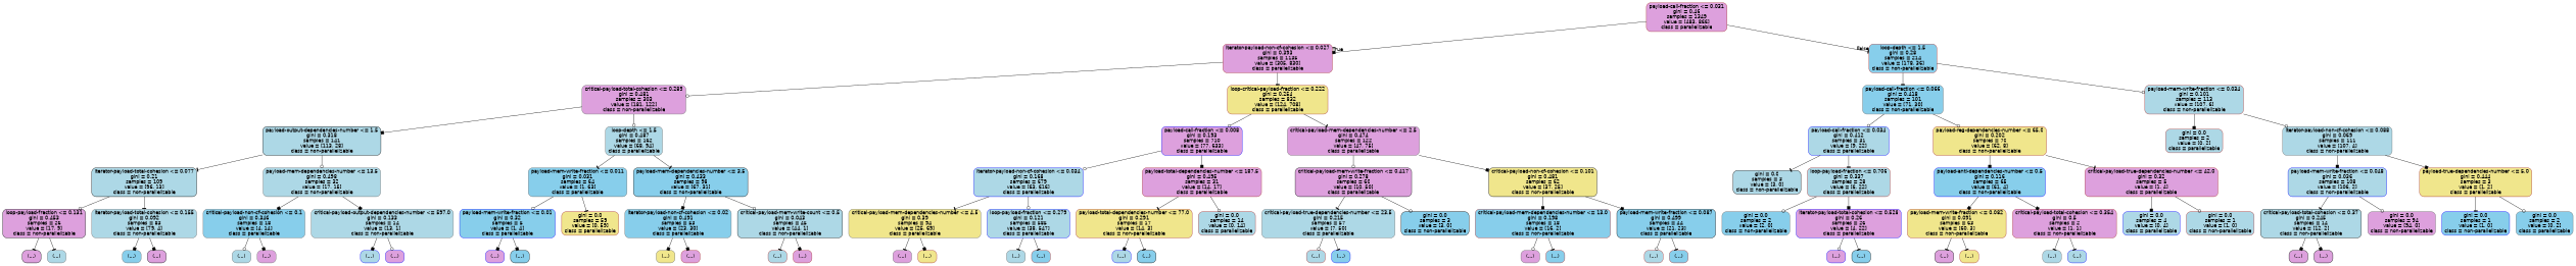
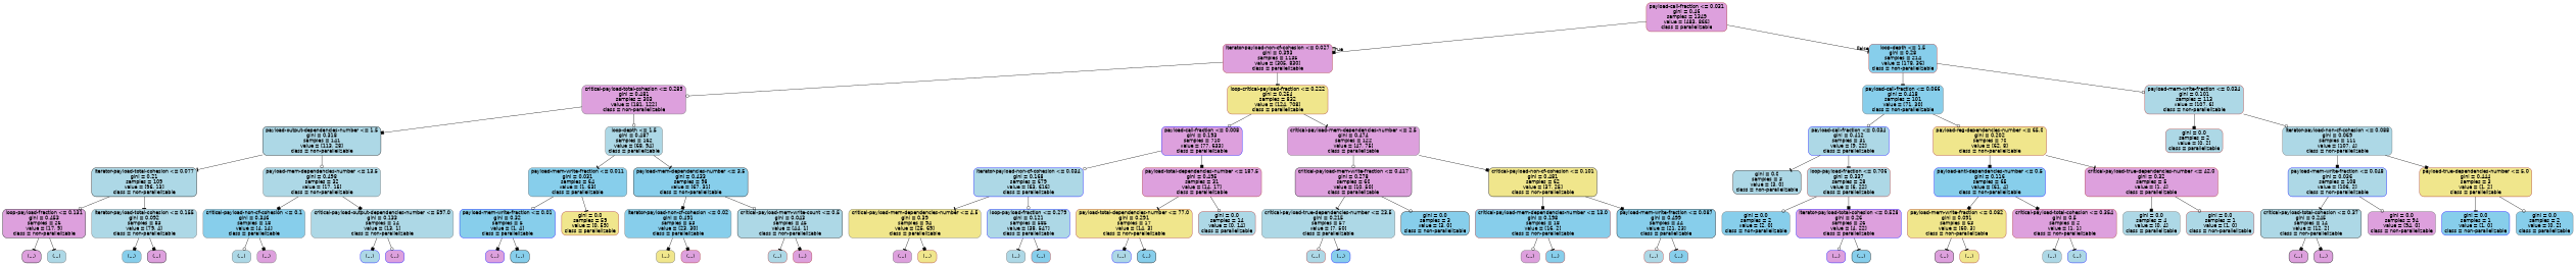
  digraph {
    node [color=brown fillcolor=lightblue fontname=helvetica shape=box style="filled, rounded"]
    edge [fontname=helvetica arrowhead=tee]
    n1 [fillcolor=plum label="payload-call-fraction <= 0.031\ngini = 0.46\nsamples = 1349\nvalue = [483, 866]\nclass = parallelizable"]
    n2 [fillcolor=plum label="iterator-payload-non-cf-cohesion <= 0.027\ngini = 0.393\nsamples = 1135\nvalue = [305, 830]\nclass = parallelizable"]
    n3 [fillcolor=skyblue label="loop-depth <= 1.5\ngini = 0.28\nsamples = 214\nvalue = [178, 36]\nclass = non-parallelizable"]
    n4 [color=gray40 fillcolor=plum label="critical-payload-total-cohesion <= 0.289\ngini = 0.481\nsamples = 303\nvalue = [181, 122]\nclass = non-parallelizable"]
    n5 [fillcolor=khaki label="loop-critical-payload-fraction <= 0.222\ngini = 0.254\nsamples = 832\nvalue = [124, 708]\nclass = parallelizable"]
    n6 [color=black label="payload-output-dependencies-number <= 1.5\ngini = 0.318\nsamples = 141\nvalue = [113, 28]\nclass = non-parallelizable"]
    n7 [color=gray40 label="loop-depth <= 1.5\ngini = 0.487\nsamples = 162\nvalue = [68, 94]\nclass = parallelizable"]
    n8 [color=black label="iterator-payload-total-cohesion <= 0.077\ngini = 0.21\nsamples = 109\nvalue = [96, 13]\nclass = non-parallelizable"]
    n9 [color=gray40 label="payload-mem-dependencies-number <= 13.5\ngini = 0.498\nsamples = 32\nvalue = [17, 15]\nclass = non-parallelizable"]
    n10 [color=black fillcolor=plum label="loop-payload-fraction <= 0.131\ngini = 0.453\nsamples = 26\nvalue = [17, 9]\nclass = non-parallelizable"]
    n11 [color=gray40 label="iterator-payload-total-cohesion <= 0.155\ngini = 0.092\nsamples = 83\nvalue = [79, 4]\nclass = non-parallelizable"]
    n12 [color=black fillcolor=plum label="(...)"]
    n13 [color=gray40 label="(...)"]
    n14 [color=gray40 fillcolor=skyblue label="(...)"]
    n15 [color=black fillcolor=plum label="(...)"]
    n16 [color=gray40 fillcolor=skyblue label="critical-payload-non-cf-cohesion <= 0.1\ngini = 0.346\nsamples = 18\nvalue = [4, 14]\nclass = parallelizable"]
    n17 [color=gray40 label="critical-payload-output-dependencies-number <= 597.0\ngini = 0.133\nsamples = 14\nvalue = [13, 1]\nclass = non-parallelizable"]
    n18 [color=gray40 label="(...)"]
    n19 [color=gray40 fillcolor=plum label="(...)"]
    n20 [color=blue label="(...)"]
    n21 [color=blue fillcolor=plum label="(...)"]
    n22 [color=gray40 fillcolor=skyblue label="payload-mem-write-fraction <= 0.011\ngini = 0.031\nsamples = 64\nvalue = [1, 63]\nclass = parallelizable"]
    n23 [color=black fillcolor=skyblue label="payload-mem-dependencies-number <= 3.5\ngini = 0.433\nsamples = 98\nvalue = [67, 31]\nclass = non-parallelizable"]
    n24 [color=blue fillcolor=skyblue label="payload-mem-write-fraction <= 0.01\ngini = 0.32\nsamples = 5\nvalue = [1, 4]\nclass = parallelizable"]
    n25 [fillcolor=khaki label="gini = 0.0\nsamples = 59\nvalue = [0, 59]\nclass = parallelizable"]
    n26 [color=blue fillcolor=plum label="(...)"]
    n27 [color=black fillcolor=skyblue label="(...)"]
    n28 [color=gray40 fillcolor=skyblue label="iterator-payload-non-cf-cohesion <= 0.02\ngini = 0.491\nsamples = 53\nvalue = [23, 30]\nclass = parallelizable"]
    n29 [color=black label="critical-payload-mem-write-count <= 0.5\ngini = 0.043\nsamples = 45\nvalue = [44, 1]\nclass = non-parallelizable"]
    n30 [color=gray40 fillcolor=khaki label="(...)"]
    n31 [fillcolor=plum label="(...)"]
    n32 [label="(...)"]
    n33 [fillcolor=plum label="(...)"]
    n34 [color=blue fillcolor=plum label="payload-call-fraction <= 0.008\ngini = 0.193\nsamples = 710\nvalue = [77, 633]\nclass = parallelizable"]
    n35 [color=gray40 fillcolor=plum label="critical-payload-mem-dependencies-number <= 2.5\ngini = 0.474\nsamples = 122\nvalue = [47, 75]\nclass = parallelizable"]
    n36 [color=blue label="iterator-payload-non-cf-cohesion <= 0.034\ngini = 0.168\nsamples = 679\nvalue = [63, 616]\nclass = parallelizable"]
    n37 [fillcolor=plum label="payload-total-dependencies-number <= 187.5\ngini = 0.495\nsamples = 31\nvalue = [14, 17]\nclass = parallelizable"]
    n38 [color=gray40 fillcolor=khaki label="critical-payload-mem-dependencies-number <= 4.5\ngini = 0.39\nsamples = 94\nvalue = [25, 69]\nclass = parallelizable"]
    n39 [color=blue label="loop-payload-fraction <= 0.279\ngini = 0.121\nsamples = 585\nvalue = [38, 547]\nclass = parallelizable"]
    n40 [color=gray40 fillcolor=plum label="(...)"]
    n41 [fillcolor=khaki label="(...)"]
    n42 [color=gray40 label="(...)"]
    n43 [fillcolor=skyblue label="(...)"]
    n44 [fillcolor=khaki label="payload-total-dependencies-number <= 77.0\ngini = 0.291\nsamples = 17\nvalue = [14, 3]\nclass = non-parallelizable"]
    n45 [label="gini = 0.0\nsamples = 14\nvalue = [0, 14]\nclass = parallelizable"]
    n46 [color=blue label="(...)"]
    n47 [color=black fillcolor=skyblue label="(...)"]
    n48 [color=black fillcolor=plum label="critical-payload-mem-write-fraction <= 0.417\ngini = 0.278\nsamples = 60\nvalue = [10, 50]\nclass = parallelizable"]
    n49 [color=black fillcolor=khaki label="critical-payload-non-cf-cohesion <= 0.101\ngini = 0.481\nsamples = 62\nvalue = [37, 25]\nclass = non-parallelizable"]
    n50 [color=gray40 label="critical-payload-true-dependencies-number <= 23.5\ngini = 0.215\nsamples = 57\nvalue = [7, 50]\nclass = parallelizable"]
    n51 [color=black fillcolor=skyblue label="gini = 0.0\nsamples = 3\nvalue = [3, 0]\nclass = non-parallelizable"]
    n52 [label="(...)"]
    n53 [color=blue fillcolor=skyblue label="(...)"]
    n54 [fillcolor=skyblue label="critical-payload-mem-dependencies-number <= 13.0\ngini = 0.198\nsamples = 18\nvalue = [16, 2]\nclass = non-parallelizable"]
    n55 [color=black fillcolor=skyblue label="payload-mem-write-fraction <= 0.087\ngini = 0.499\nsamples = 44\nvalue = [21, 23]\nclass = parallelizable"]
    n56 [color=gray40 fillcolor=plum label="(...)"]
    n57 [fillcolor=skyblue label="(...)"]
    n58 [label="(...)"]
    n59 [fillcolor=skyblue label="(...)"]
    n60 [color=gray40 fillcolor=skyblue label="payload-call-fraction <= 0.066\ngini = 0.418\nsamples = 101\nvalue = [71, 30]\nclass = non-parallelizable"]
    n61 [label="payload-mem-write-fraction <= 0.034\ngini = 0.101\nsamples = 113\nvalue = [107, 6]\nclass = non-parallelizable"]
    n62 [color=blue label="payload-call-fraction <= 0.034\ngini = 0.412\nsamples = 31\nvalue = [9, 22]\nclass = parallelizable"]
    n63 [fillcolor=khaki label="payload-reg-dependencies-number <= 65.0\ngini = 0.202\nsamples = 70\nvalue = [62, 8]\nclass = non-parallelizable"]
    n64 [color=black label="gini = 0.0\nsamples = 3\nvalue = [3, 0]\nclass = non-parallelizable"]
    n65 [label="loop-payload-fraction <= 0.706\ngini = 0.337\nsamples = 28\nvalue = [6, 22]\nclass = parallelizable"]
    n66 [color=gray40 fillcolor=skyblue label="gini = 0.0\nsamples = 2\nvalue = [2, 0]\nclass = non-parallelizable"]
    n67 [color=blue fillcolor=plum label="iterator-payload-total-cohesion <= 0.528\ngini = 0.26\nsamples = 26\nvalue = [4, 22]\nclass = parallelizable"]
    n68 [color=blue fillcolor=plum label="(...)"]
    n69 [color=black fillcolor=skyblue label="(...)"]
    n70 [color=blue fillcolor=skyblue label="payload-anti-dependencies-number <= 0.5\ngini = 0.116\nsamples = 65\nvalue = [61, 4]\nclass = non-parallelizable"]
    n71 [fillcolor=plum label="critical-payload-true-dependencies-number <= 42.0\ngini = 0.32\nsamples = 5\nvalue = [1, 4]\nclass = parallelizable"]
    n72 [fillcolor=khaki label="payload-mem-write-fraction <= 0.082\ngini = 0.091\nsamples = 63\nvalue = [60, 3]\nclass = non-parallelizable"]
    n73 [fillcolor=plum label="critical-payload-total-cohesion <= 0.354\ngini = 0.5\nsamples = 2\nvalue = [1, 1]\nclass = non-parallelizable"]
    n74 [color=black fillcolor=plum label="(...)"]
    n75 [fillcolor=khaki label="(...)"]
    n76 [color=gray40 label="(...)"]
    n77 [color=blue label="(...)"]
-   n78 [color=blue label="gini = 0.0\nsamples = 4\nvalue = [0, 4]\nclass = parallelizable"]
+   n78 [color=gray40 label="gini = 0.0\nsamples = 4\nvalue = [0, 4]\nclass = parallelizable"]
    n79 [label="gini = 0.0\nsamples = 1\nvalue = [1, 0]\nclass = non-parallelizable"]
    n80 [label="gini = 0.0\nsamples = 2\nvalue = [0, 2]\nclass = parallelizable"]
    n81 [color=gray40 label="iterator-payload-non-cf-cohesion <= 0.088\ngini = 0.069\nsamples = 111\nvalue = [107, 4]\nclass = non-parallelizable"]
    n82 [color=blue label="payload-mem-write-fraction <= 0.048\ngini = 0.036\nsamples = 108\nvalue = [106, 2]\nclass = non-parallelizable"]
    n83 [fillcolor=khaki label="payload-true-dependencies-number <= 5.0\ngini = 0.444\nsamples = 3\nvalue = [1, 2]\nclass = parallelizable"]
    n84 [color=black label="critical-payload-total-cohesion <= 0.37\ngini = 0.245\nsamples = 14\nvalue = [12, 2]\nclass = non-parallelizable"]
    n85 [color=gray40 fillcolor=plum label="gini = 0.0\nsamples = 94\nvalue = [94, 0]\nclass = non-parallelizable"]
    n86 [color=black fillcolor=plum label="(...)"]
    n87 [color=black fillcolor=plum label="(...)"]
    n88 [color=blue fillcolor=skyblue label="gini = 0.0\nsamples = 1\nvalue = [1, 0]\nclass = non-parallelizable"]
    n89 [color=gray40 fillcolor=skyblue label="gini = 0.0\nsamples = 2\nvalue = [0, 2]\nclass = parallelizable"]
    n1 -> n2 [headlabel=True labelangle=45 labeldistance=2.5 arrowhead=box]
    n1 -> n3 [headlabel=False labelangle=-45 labeldistance=2.5]
    n2 -> n4 [arrowhead=odot]
    n2 -> n5
    n3 -> n60
    n3 -> n61 [arrowhead=odot]
    n4 -> n6 [arrowhead=box]
    n4 -> n7 [arrowhead=odot]
    n5 -> n34 [arrowhead=odot]
    n5 -> n35
    n6 -> n8
    n6 -> n9 [arrowhead=odot]
    n7 -> n22
    n7 -> n23
    n8 -> n10 [arrowhead=odot]
    n8 -> n11
    n9 -> n16 [arrowhead=box]
    n9 -> n17 [arrowhead=box]
    n10 -> n12
    n10 -> n13
    n11 -> n14 [arrowhead=box]
    n11 -> n15 [arrowhead=box]
    n16 -> n18 [arrowhead=odot]
    n16 -> n19 [arrowhead=box]
    n17 -> n20 [arrowhead=box]
    n17 -> n21 [arrowhead=odot]
    n22 -> n24 [arrowhead=odot]
    n22 -> n25
    n23 -> n28 [arrowhead=box]
    n23 -> n29 [arrowhead=odot]
    n24 -> n26 [arrowhead=box]
    n24 -> n27 [arrowhead=box]
    n28 -> n30 [arrowhead=box]
    n28 -> n31 [arrowhead=box]
    n29 -> n32
    n29 -> n33 [arrowhead=box]
    n34 -> n36 [arrowhead=odot]
    n34 -> n37 [arrowhead=box]
    n35 -> n48 [arrowhead=odot]
    n35 -> n49 [arrowhead=box]
    n36 -> n38
    n36 -> n39 [arrowhead=odot]
    n37 -> n44
    n37 -> n45 [arrowhead=odot]
    n38 -> n40
    n38 -> n41 [arrowhead=box]
    n39 -> n42
    n39 -> n43
    n44 -> n46 [arrowhead=box]
    n44 -> n47
    n48 -> n50
    n48 -> n51 [arrowhead=odot]
    n49 -> n54 [arrowhead=box]
    n49 -> n55 [arrowhead=box]
    n50 -> n52 [arrowhead=odot]
    n50 -> n53
    n54 -> n56 [arrowhead=odot]
    n54 -> n57
    n55 -> n58 [arrowhead=odot]
    n55 -> n59
    n60 -> n62 [arrowhead=odot]
    n60 -> n63 [arrowhead=odot]
    n61 -> n80 [arrowhead=box]
    n61 -> n81 [arrowhead=odot]
    n62 -> n64
    n62 -> n65
    n63 -> n70 [arrowhead=box]
    n63 -> n71
    n65 -> n66 [arrowhead=odot]
    n65 -> n67 [arrowhead=box]
    n67 -> n68 [arrowhead=odot]
    n67 -> n69
    n70 -> n72 [arrowhead=box]
    n70 -> n73 [arrowhead=box]
    n71 -> n78 [arrowhead=box]
    n71 -> n79 [arrowhead=odot]
    n72 -> n74
    n72 -> n75
    n73 -> n76
    n73 -> n77
    n81 -> n82 [arrowhead=box]
    n81 -> n83 [arrowhead=box]
    n82 -> n84
    n82 -> n85 [arrowhead=odot]
    n83 -> n88
    n83 -> n89 [arrowhead=odot]
    n84 -> n86 [arrowhead=box]
    n84 -> n87 [arrowhead=box]
  }
